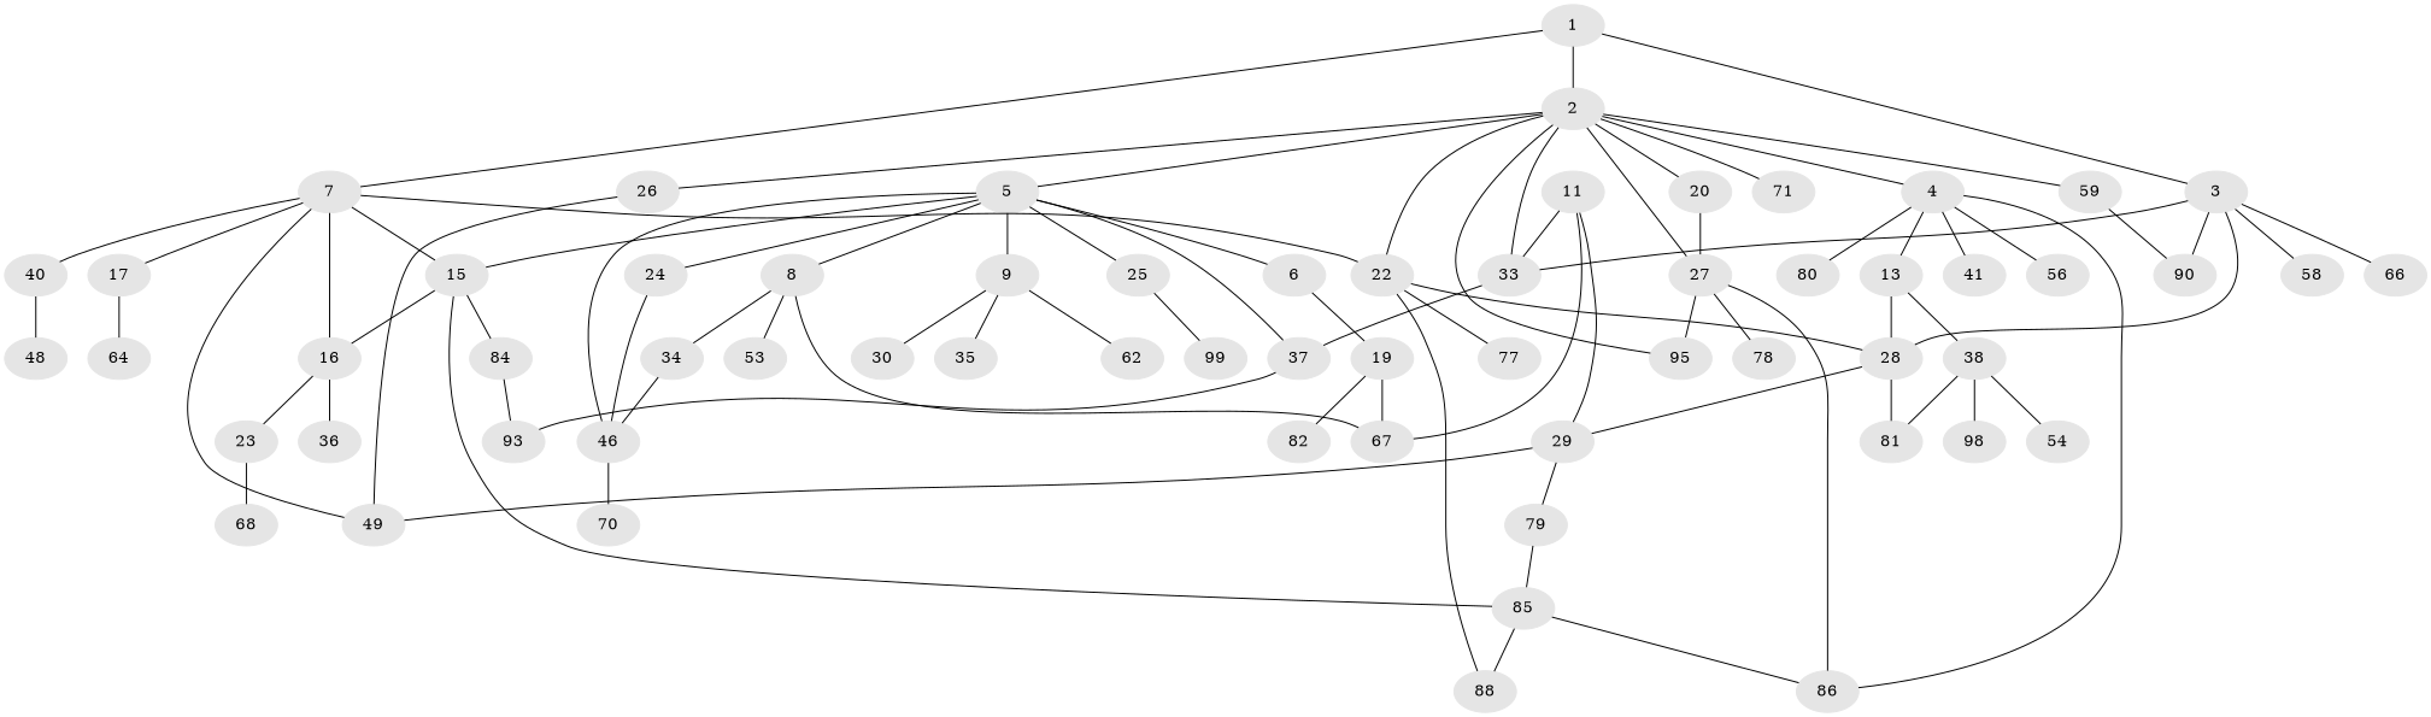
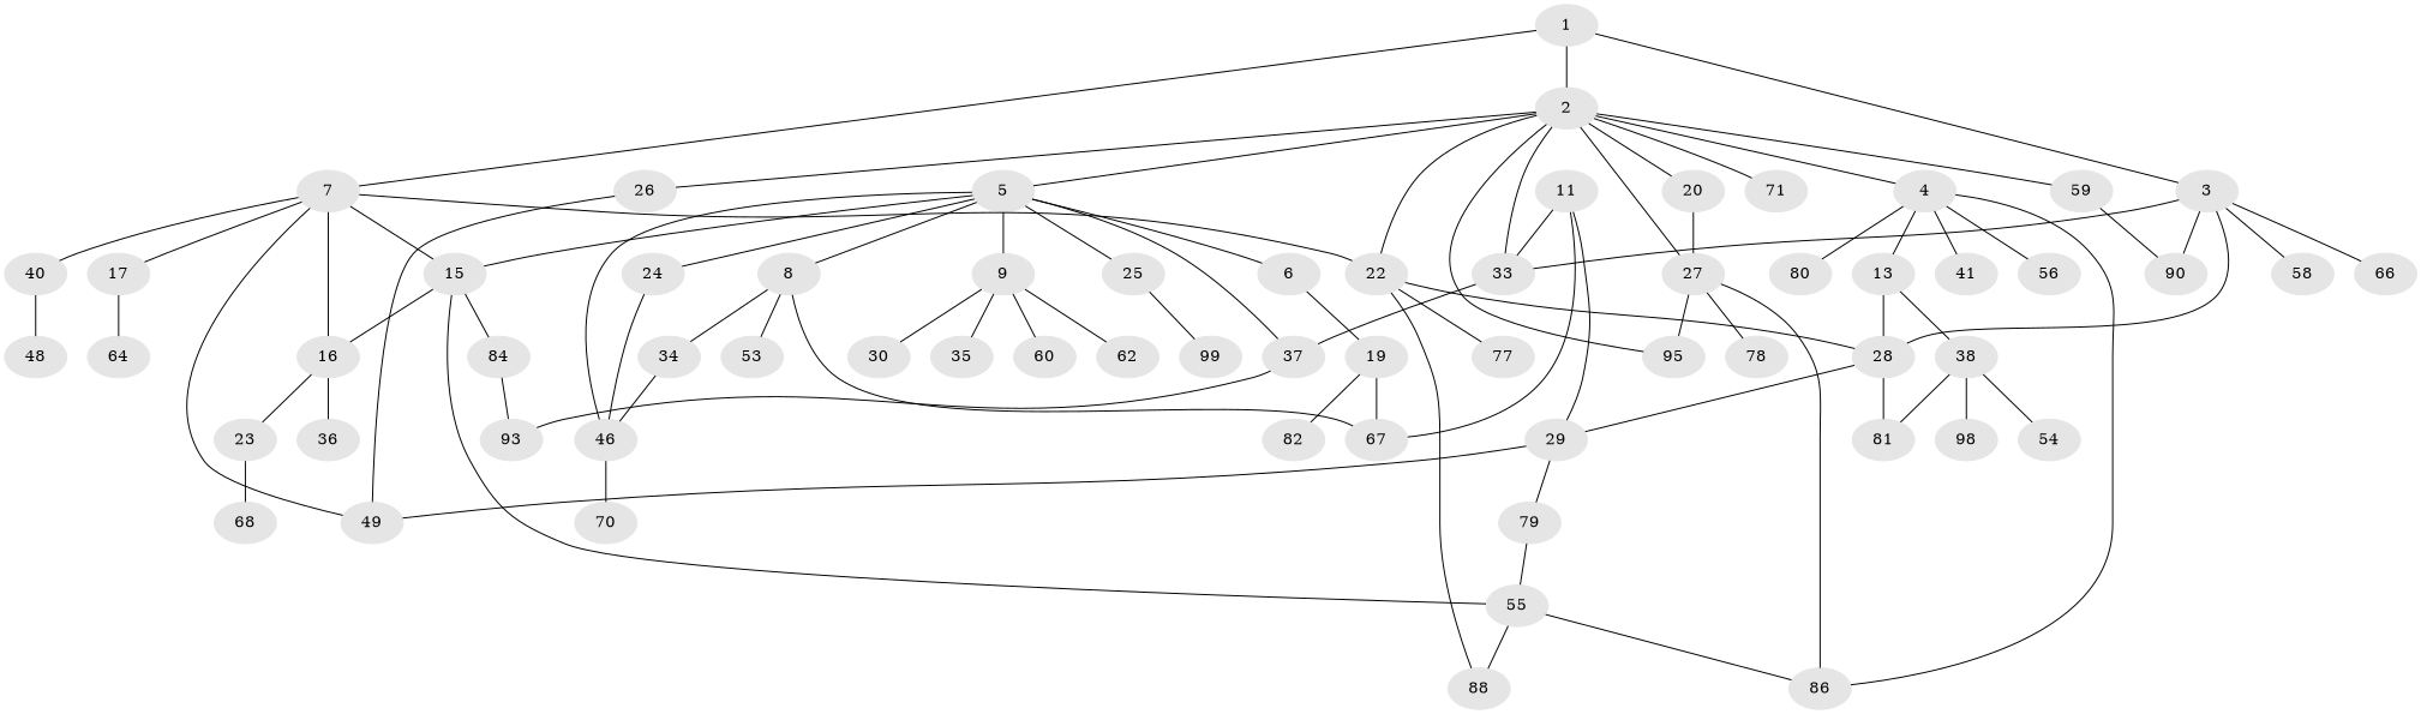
  graph {
    node [color=gray90 style=filled]
    1 [super="+92"]
    2 [super="+14"]
    3 [super="+18"]
    7 [super="+10"]
    4 [super="+50"]
    5 [super="+21"]
    20
    22 [super="+39"]
    26 [super="+94"]
    27 [super="+57"]
    33
    59
    71 [super="+75"]
    95
    28 [super="+61"]
    58
    66
    90
    15 [super="+42"]
    16 [super="+45"]
    17 [super="+52"]
    40
    49
    13
    41 [super="+43"]
    56
    80
    86
    6 [super="+100"]
    8 [super="+76"]
    9 [super="+12"]
    24 [super="+65"]
    25 [super="+32"]
    37 [super="+91"]
    46 [super="+89"]
    77
    88
    78 [super="+96"]
    29 [super="+44"]
    81 [super="+83"]
    38 [super="+47"]
    19 [super="+55"]
    34 [super="+51"]
    53
    67
    30
    35 [super="+73"]
+   60
    62
    84
-   85 [super="+87"]
+   85 [super="+87" label=55]
    99
    93
    70
    82
    23
    36
    64
    48
    11 [super="+97"]
    79
    54 [super="+74"]
    98
    68 [super="+72"]
    1 -- 2
    1 -- 3
    1 -- 7
    2 -- 4
    2 -- 5
    2 -- 20
    2 -- 22
    2 -- 26
    2 -- 27
    2 -- 33
    2 -- 59
    2 -- 71
    2 -- 95
    3 -- 33
    3 -- 28
    3 -- 58
    3 -- 66
    3 -- 90
    7 -- 22
    7 -- 15
    7 -- 16
    7 -- 17
    7 -- 40
    7 -- 49
    4 -- 13
    4 -- 41
    4 -- 56
    4 -- 80
    4 -- 86
    5 -- 15
    5 -- 6
    5 -- 8
    5 -- 9
    5 -- 24
    5 -- 25
    5 -- 37
    5 -- 46
    20 -- 27
    22 -- 28
    22 -- 77
    22 -- 88
    26 -- 49
    27 -- 95
    27 -- 86
    27 -- 78
    33 -- 37
    59 -- 90
    28 -- 29
    28 -- 81
    15 -- 16
    15 -- 84
    15 -- 85
    16 -- 23
    16 -- 36
    17 -- 64
    40 -- 48
    13 -- 28
    13 -- 38
    6 -- 19
    8 -- 34
    8 -- 53
    8 -- 67
    9 -- 30
    9 -- 35
+   9 -- 60
    9 -- 62
    24 -- 46
    25 -- 99
    37 -- 93
    46 -- 70
    29 -- 49
    29 -- 79
    38 -- 81
    38 -- 54
    38 -- 98
    19 -- 67
    19 -- 82
    34 -- 46
    84 -- 93
    85 -- 86
    85 -- 88
    23 -- 68
    11 -- 33
    11 -- 29
    11 -- 67
    79 -- 85
  }
